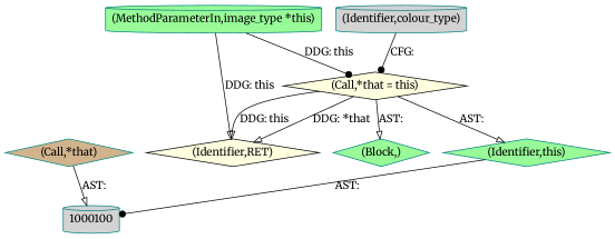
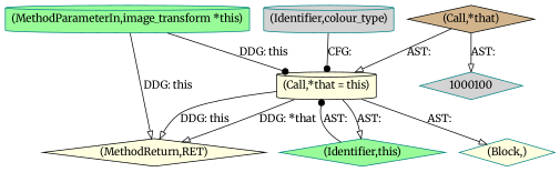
  digraph {
    fontname=Merriweather
    node [color=teal fillcolor=lightyellow fontname=Merriweather shape=diamond style=filled]
    edge [arrowhead=onormal fontname=Merriweather]
-   n1 [color=black label="(Call,*that = this)"]
+   n1 [color=black label="(Call,*that = this)" shape=cylinder]
    n2 [fillcolor=palegreen label="(Identifier,this)"]
-   n3 [color=black label="(Identifier,RET)"]
-   n4 [fillcolor=palegreen label="(Block,)"]
-   n5 [fillcolor=palegreen label="(MethodParameterIn,image_type *this)" shape=cylinder]
-   1000100 [fillcolor=lightgrey shape=cylinder]
-   n7 [fillcolor=tan label="(Call,*that)"]
+   n3 [color=black label="(MethodReturn,RET)"]
+   n4 [label="(Block,)"]
+   n5 [fillcolor=palegreen label="(MethodParameterIn,image_transform *this)" shape=cylinder]
+   1000100 [fillcolor=lightgrey]
+   n7 [color=black fillcolor=tan label="(Call,*that)"]
    n8 [fillcolor=lightgrey label="(Identifier,colour_type)" shape=cylinder]
    n1 -> n2 [label="AST: "]
    n1 -> n3 [label="DDG: this"]
    n1 -> n3 [label="DDG: *that"]
    n1 -> n4 [label="AST: "]
-   n2 -> 1000100 [arrowhead=dot label="AST: "]
+   n2 -> n1 [arrowhead=dot label="AST: "]
    n5 -> n1 [arrowhead=dot label="DDG: this"]
    n5 -> n3 [label="DDG: this"]
+   n7 -> n1 [label="AST: "]
    n7 -> 1000100 [label="AST: "]
    n8 -> n1 [arrowhead=dot label="CFG: "]
  }
